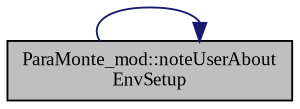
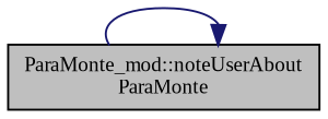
  digraph {
    rankdir=LR
    fontname="Liberation Serif"
-   n1 [color=black fillcolor=grey75 fontcolor=black fontname="Liberation Serif" fontsize=10 height=0.2 label="ParaMonte_mod::noteUserAbout\lEnvSetup" shape=record style=filled width=0.4]
+   n1 [color=black fillcolor=grey75 fontcolor=black fontname="Liberation Serif" fontsize=10 height=0.2 label="ParaMonte_mod::noteUserAbout\lParaMonte" shape=record style=filled width=0.4]
    n1 -> n1 [color=midnightblue fontname="Liberation Serif" fontsize=10 labelfontname=Helvetica labelfontsize=10 style=solid]
  }
